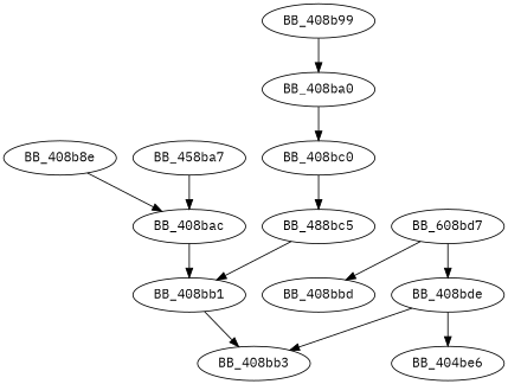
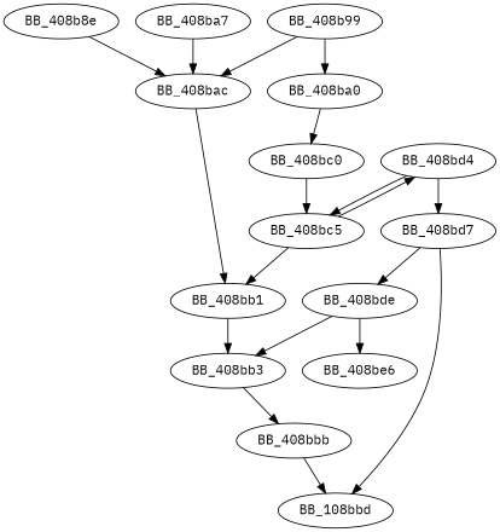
  digraph {
    fontname="IBM Plex Mono"
    node [fontname="IBM Plex Mono"]
    edge [fontname="IBM Plex Mono"]
    BB_408b8e
    BB_408bac
    BB_408b99
    BB_408ba0
    BB_408bb1
    BB_408bc0
    BB_408bb3
-   BB_408ba7 [label=BB_458ba7]
-   BB_408bc5 [label=BB_488bc5]
-   BB_408bbd
-   BB_408bd7 [label=BB_608bd7]
+   BB_408ba7
+   BB_408bc5
+   BB_408bd4
+   BB_408bbb
+   BB_408bbd [label=BB_108bbd]
+   BB_408bd7
    BB_408bde
-   BB_408be6 [label=BB_404be6]
+   BB_408be6
    BB_408b8e -> BB_408bac
    BB_408bac -> BB_408bb1
+   BB_408b99 -> BB_408bac
    BB_408b99 -> BB_408ba0
    BB_408ba0 -> BB_408bc0
    BB_408bb1 -> BB_408bb3
    BB_408bc0 -> BB_408bc5
+   BB_408bb3 -> BB_408bbb
    BB_408ba7 -> BB_408bac
    BB_408bc5 -> BB_408bb1
+   BB_408bc5 -> BB_408bd4
+   BB_408bd4 -> BB_408bc5
+   BB_408bd4 -> BB_408bd7
+   BB_408bbb -> BB_408bbd
    BB_408bd7 -> BB_408bbd
    BB_408bd7 -> BB_408bde
    BB_408bde -> BB_408bb3
    BB_408bde -> BB_408be6
  }
